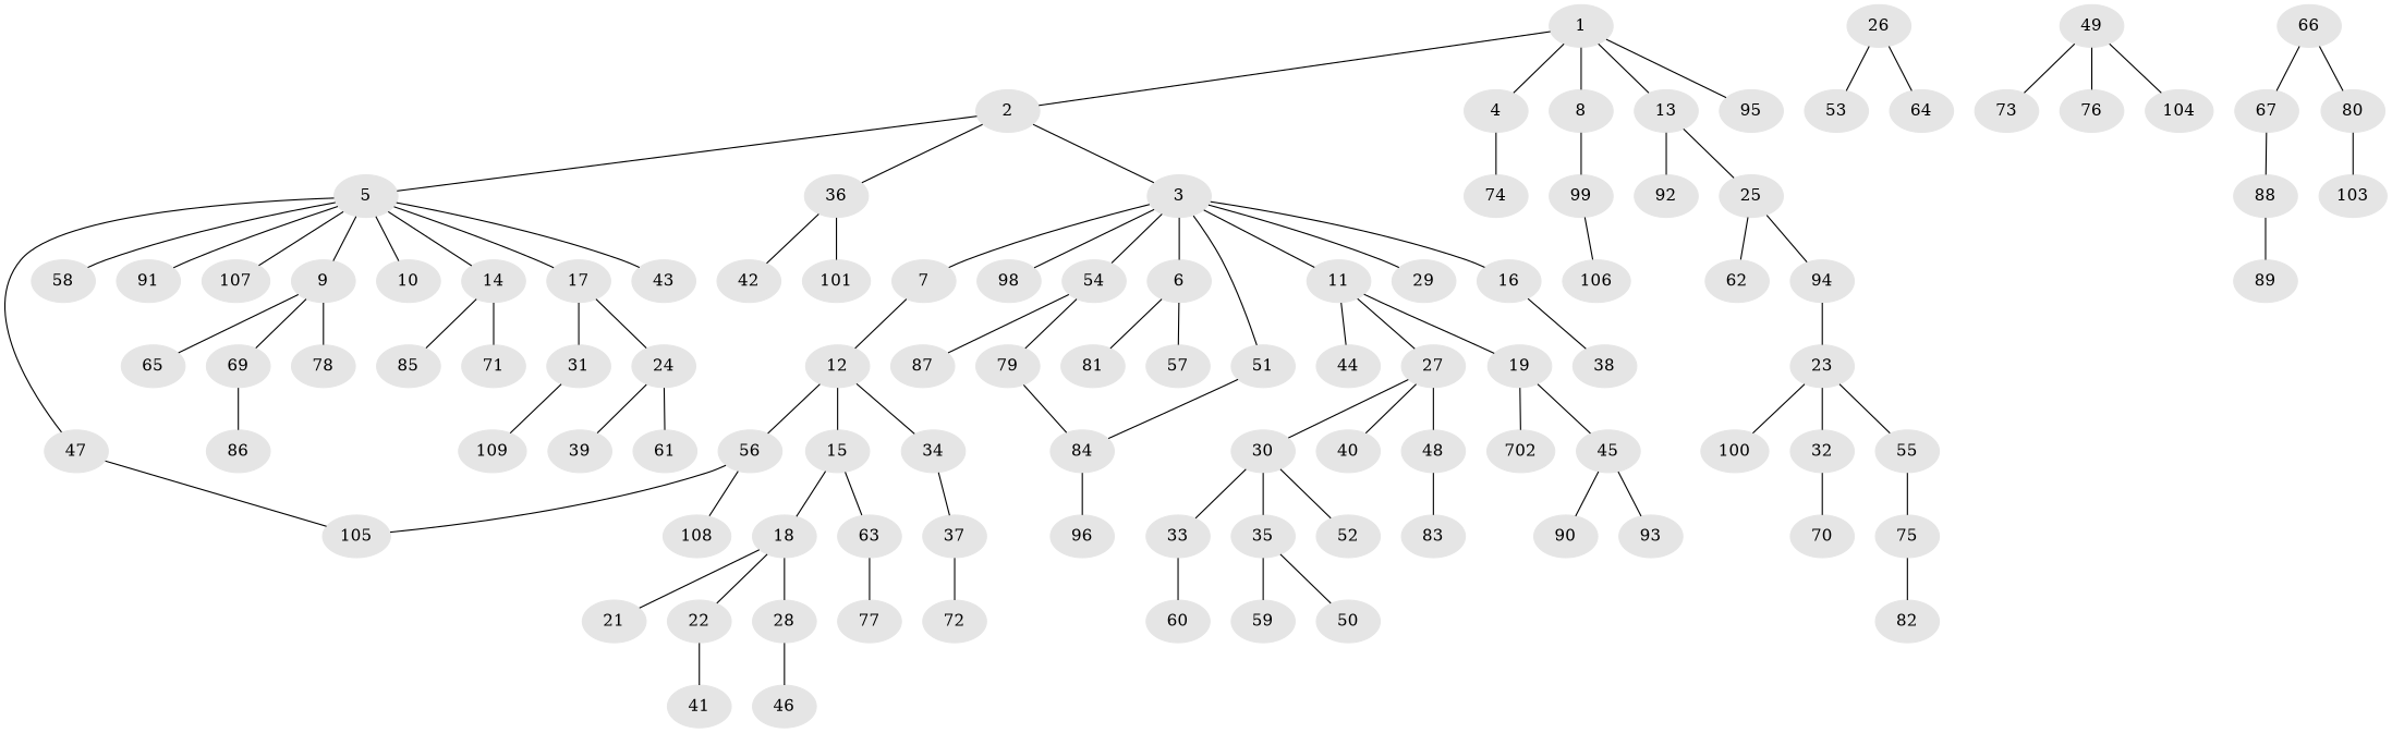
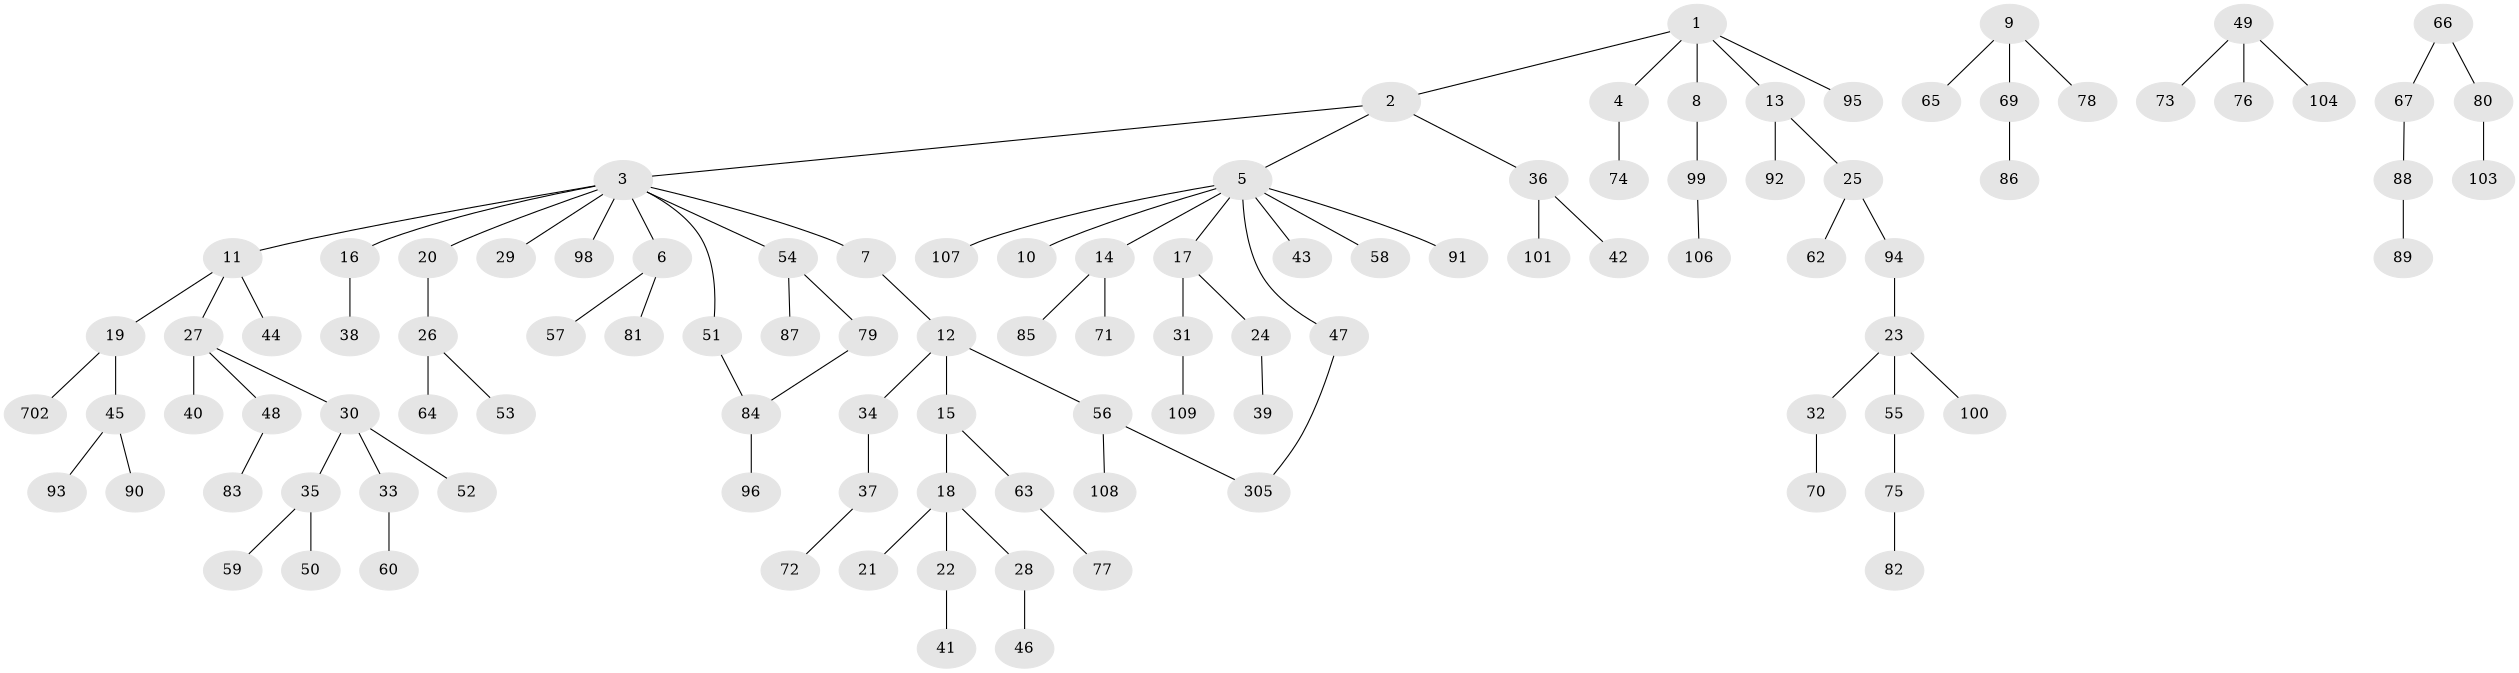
  graph {
    fontname="DejaVu Serif"
    node [color=gray90 fontname="DejaVu Serif" style=filled]
    edge [fontname="DejaVu Serif"]
    1
    2
    4
    8
    13
    95
    3
    5
    36
    74
    99
    25
    92
    6
    7
    11
    16
+   20
    29
    51
    54
    98
    9
    10
    14
    17
    43
    47
    58
    91
    107
    42
    101
    57
    81
    12
    19
    27
    44
    38
    26
    84
    79
    87
    65
    69
    78
    71
    85
    24
    31
-   105
+   105 [label=305]
    15
    34
    56
    106
    23
    32
    55
    100
    86
    45
    n63 [label=702]
    30
    40
    48
    18
    63
    37
    108
    62
    94
    21
    22
    28
    77
    39
-   61
    109
    41
    46
    90
    93
    53
    64
    70
    75
    33
    35
    52
    83
    60
    50
    59
    72
    49
    73
    76
    104
    96
    82
    66
    67
    80
    88
    103
    89
    1 -- 2
    1 -- 4
    1 -- 8
    1 -- 13
    1 -- 95
    2 -- 3
    2 -- 5
    2 -- 36
    4 -- 74
    8 -- 99
    13 -- 25
    13 -- 92
    3 -- 6
    3 -- 7
    3 -- 11
    3 -- 16
+   3 -- 20
    3 -- 29
    3 -- 51
    3 -- 54
    3 -- 98
-   5 -- 9
    5 -- 10
    5 -- 14
    5 -- 17
    5 -- 43
    5 -- 47
    5 -- 58
    5 -- 91
    5 -- 107
    36 -- 42
    36 -- 101
    99 -- 106
    25 -- 62
    25 -- 94
    6 -- 57
    6 -- 81
    7 -- 12
    11 -- 19
    11 -- 27
    11 -- 44
    16 -- 38
+   20 -- 26
    51 -- 84
    54 -- 79
    54 -- 87
    9 -- 65
    9 -- 69
    9 -- 78
    14 -- 71
    14 -- 85
    17 -- 24
    17 -- 31
    47 -- 105
    12 -- 15
    12 -- 34
    12 -- 56
    19 -- 45
    19 -- n63
    27 -- 30
    27 -- 40
    27 -- 48
    26 -- 53
    26 -- 64
    84 -- 96
    79 -- 84
    69 -- 86
    24 -- 39
-   24 -- 61
    31 -- 109
    15 -- 18
    15 -- 63
    34 -- 37
    56 -- 105
    56 -- 108
    23 -- 32
    23 -- 55
    23 -- 100
    32 -- 70
    55 -- 75
    45 -- 90
    45 -- 93
    30 -- 33
    30 -- 35
    30 -- 52
    48 -- 83
    18 -- 21
    18 -- 22
    18 -- 28
    63 -- 77
    37 -- 72
    94 -- 23
    22 -- 41
    28 -- 46
    75 -- 82
    33 -- 60
    35 -- 50
    35 -- 59
    49 -- 73
    49 -- 76
    49 -- 104
    66 -- 67
    66 -- 80
    67 -- 88
    80 -- 103
    88 -- 89
  }
